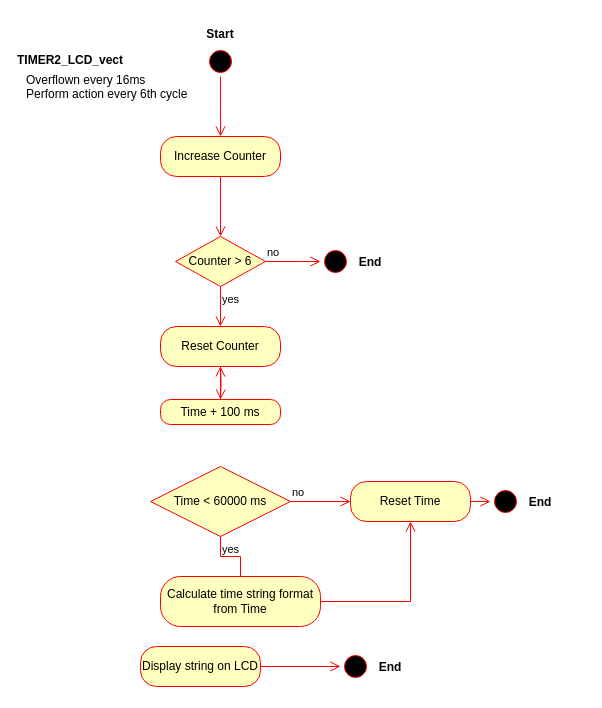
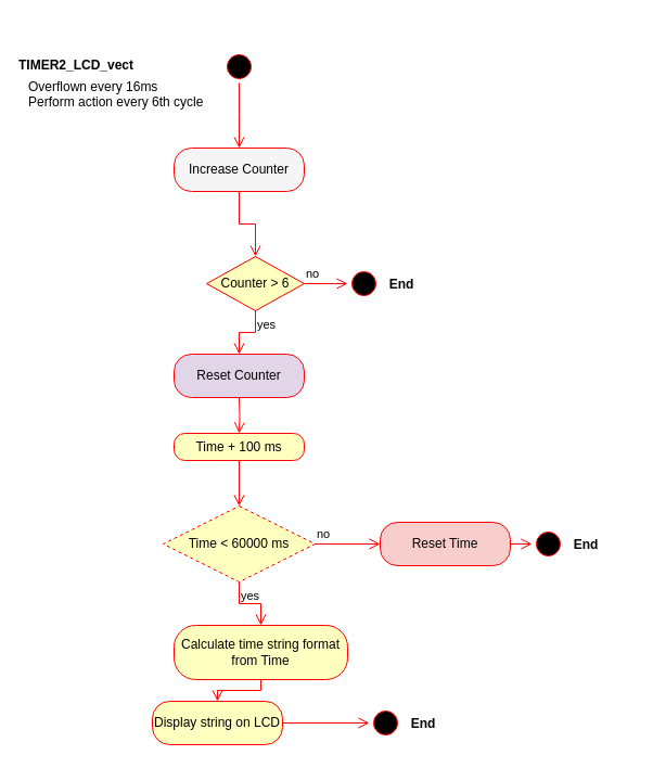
  <mxCell id="0" />
  <mxCell id="1" parent="0" />
- <mxCell id="2" value="Increase Counter" style="rounded=1;whiteSpace=wrap;html=1;arcSize=40;fontColor=#000000;fillColor=#ffffc0;strokeColor=#ff0000;" vertex="1" parent="1"><mxGeometry x="160" y="136" width="120" height="40" as="geometry" /></mxCell>
+ <mxCell id="2" value="Increase Counter" style="rounded=1;whiteSpace=wrap;html=1;arcSize=40;fontColor=#000000;fillColor=#f5f5f5;strokeColor=#ff0000;" vertex="1" parent="1"><mxGeometry x="160" y="136" width="120" height="40" as="geometry" /></mxCell>
  <mxCell id="3" value="" style="edgeStyle=orthogonalEdgeStyle;html=1;verticalAlign=bottom;endArrow=open;endSize=8;strokeColor=#ff0000;rounded=0;entryX=0.5;entryY=0;entryDx=0;entryDy=0;" edge="1" source="2" parent="1" target="6"><mxGeometry relative="1" as="geometry"><mxPoint x="220" y="236" as="targetPoint" /></mxGeometry></mxCell>
  <mxCell id="4" value="TIMER2_LCD_vect" style="text;align=center;fontStyle=1;verticalAlign=middle;spacingLeft=3;spacingRight=3;strokeColor=none;rotatable=0;points=[[0,0.5],[1,0.5]];portConstraint=eastwest;" vertex="1" parent="1"><mxGeometry x="30" y="46" width="80" height="26" as="geometry" /></mxCell>
  <mxCell id="5" value="Overflown every 16ms&#10;Perform action every 6th cycle" style="text;strokeColor=none;fillColor=none;align=left;verticalAlign=top;spacingLeft=4;spacingRight=4;overflow=hidden;rotatable=0;points=[[0,0.5],[1,0.5]];portConstraint=eastwest;" vertex="1" parent="1"><mxGeometry x="20" y="66" width="180" height="60" as="geometry" /></mxCell>
- <mxCell id="6" value="Counter &amp;gt; 6" style="rhombus;whiteSpace=wrap;html=1;fillColor=#ffffc0;strokeColor=#ff0000;" vertex="1" parent="1"><mxGeometry x="175" y="236" width="90" height="50" as="geometry" /></mxCell>
+ <mxCell id="6" value="Counter &amp;gt; 6" style="rhombus;whiteSpace=wrap;html=1;fillColor=#ffffc0;strokeColor=#ff0000;" vertex="1" parent="1"><mxGeometry x="190" y="236" width="90" height="50" as="geometry" /></mxCell>
  <mxCell id="7" value="no" style="edgeStyle=orthogonalEdgeStyle;html=1;align=left;verticalAlign=bottom;endArrow=open;endSize=8;strokeColor=#ff0000;rounded=0;entryX=0;entryY=0.5;entryDx=0;entryDy=0;" edge="1" source="6" parent="1" target="20"><mxGeometry x="-1" relative="1" as="geometry"><mxPoint x="380" y="261" as="targetPoint" /><Array as="points"><mxPoint x="300" y="261" /><mxPoint x="300" y="261" /></Array></mxGeometry></mxCell>
  <mxCell id="8" value="yes" style="edgeStyle=orthogonalEdgeStyle;html=1;align=left;verticalAlign=top;endArrow=open;endSize=8;strokeColor=#ff0000;rounded=0;entryX=0.5;entryY=0;entryDx=0;entryDy=0;" edge="1" source="6" parent="1" target="22"><mxGeometry x="-1" relative="1" as="geometry"><mxPoint x="220" y="336" as="targetPoint" /><Array as="points" /></mxGeometry></mxCell>
- <mxCell id="9" value="Reset Time" style="rounded=1;whiteSpace=wrap;html=1;arcSize=40;fontColor=#000000;fillColor=#ffffc0;strokeColor=#ff0000;" vertex="1" parent="1"><mxGeometry x="350" y="481" width="120" height="40" as="geometry" /></mxCell>
+ <mxCell id="9" value="Reset Time" style="rounded=1;whiteSpace=wrap;html=1;arcSize=40;fontColor=#000000;fillColor=#f8cecc;strokeColor=#ff0000;" vertex="1" parent="1"><mxGeometry x="350" y="481" width="120" height="40" as="geometry" /></mxCell>
  <mxCell id="10" value="Time + 100 ms" style="rounded=1;whiteSpace=wrap;html=1;arcSize=40;fontColor=#000000;fillColor=#ffffc0;strokeColor=#ff0000;" vertex="1" parent="1"><mxGeometry x="160" y="399" width="120" height="25" as="geometry" /></mxCell>
- <mxCell id="11" value="" style="edgeStyle=orthogonalEdgeStyle;html=1;verticalAlign=bottom;endArrow=open;endSize=8;strokeColor=#ff0000;rounded=0;" edge="1" source="10" parent="1" target="22"><mxGeometry relative="1" as="geometry"><mxPoint x="220" y="436" as="targetPoint" /></mxGeometry></mxCell>
- <mxCell id="12" value="Time &amp;lt; 60000 ms" style="rhombus;whiteSpace=wrap;html=1;fillColor=#ffffc0;strokeColor=#ff0000;" vertex="1" parent="1"><mxGeometry x="150" y="466" width="140" height="70" as="geometry" /></mxCell>
- <mxCell id="13" value="yes" style="edgeStyle=orthogonalEdgeStyle;html=1;align=left;verticalAlign=top;endArrow=none;endSize=8;strokeColor=#ff0000;rounded=0;exitX=0.5;exitY=1;exitDx=0;exitDy=0;entryX=0.5;entryY=0;entryDx=0;entryDy=0;" edge="1" parent="1" source="12" target="14"><mxGeometry x="-1" relative="1" as="geometry"><mxPoint x="220" y="576" as="targetPoint" /><mxPoint x="170" y="536" as="sourcePoint" /><Array as="points" /></mxGeometry></mxCell>
+ <mxCell id="11" value="" style="edgeStyle=orthogonalEdgeStyle;html=1;verticalAlign=bottom;endArrow=open;endSize=8;strokeColor=#ff0000;rounded=0;entryX=0.5;entryY=0;entryDx=0;entryDy=0;" edge="1" source="10" parent="1" target="12"><mxGeometry relative="1" as="geometry"><mxPoint x="220" y="436" as="targetPoint" /></mxGeometry></mxCell>
+ <mxCell id="12" value="Time &amp;lt; 60000 ms" style="rhombus;whiteSpace=wrap;html=1;fillColor=#ffffc0;strokeColor=#ff0000;dashed=1;" vertex="1" parent="1"><mxGeometry x="150" y="466" width="140" height="70" as="geometry" /></mxCell>
+ <mxCell id="13" value="yes" style="edgeStyle=orthogonalEdgeStyle;html=1;align=left;verticalAlign=top;endArrow=open;endSize=8;strokeColor=#ff0000;rounded=0;exitX=0.5;exitY=1;exitDx=0;exitDy=0;entryX=0.5;entryY=0;entryDx=0;entryDy=0;" edge="1" parent="1" source="12" target="14"><mxGeometry x="-1" relative="1" as="geometry"><mxPoint x="220" y="576" as="targetPoint" /><mxPoint x="170" y="536" as="sourcePoint" /><Array as="points" /></mxGeometry></mxCell>
  <mxCell id="14" value="Calculate time string format from Time" style="rounded=1;whiteSpace=wrap;html=1;arcSize=40;fontColor=#000000;fillColor=#ffffc0;strokeColor=#ff0000;" vertex="1" parent="1"><mxGeometry x="160" y="576" width="160" height="50" as="geometry" /></mxCell>
- <mxCell id="15" value="" style="edgeStyle=orthogonalEdgeStyle;html=1;verticalAlign=bottom;endArrow=open;endSize=8;strokeColor=#ff0000;rounded=0;" edge="1" source="14" parent="1" target="9"><mxGeometry relative="1" as="geometry"><mxPoint x="220" y="676" as="targetPoint" /></mxGeometry></mxCell>
+ <mxCell id="15" value="" style="edgeStyle=orthogonalEdgeStyle;html=1;verticalAlign=bottom;endArrow=open;endSize=8;strokeColor=#ff0000;rounded=0;entryX=0.5;entryY=0;entryDx=0;entryDy=0;" edge="1" source="14" parent="1" target="16"><mxGeometry relative="1" as="geometry"><mxPoint x="220" y="676" as="targetPoint" /></mxGeometry></mxCell>
  <mxCell id="16" value="Display string on LCD" style="rounded=1;whiteSpace=wrap;html=1;arcSize=40;fontColor=#000000;fillColor=#ffffc0;strokeColor=#ff0000;" vertex="1" parent="1"><mxGeometry x="140" y="646" width="120" height="40" as="geometry" /></mxCell>
  <mxCell id="17" value="" style="ellipse;html=1;shape=startState;fillColor=#000000;strokeColor=#ff0000;" vertex="1" parent="1"><mxGeometry x="205" y="46" width="30" height="30" as="geometry" /></mxCell>
  <mxCell id="18" value="" style="edgeStyle=orthogonalEdgeStyle;html=1;verticalAlign=bottom;endArrow=open;endSize=8;strokeColor=#ff0000;rounded=0;" edge="1" source="17" parent="1"><mxGeometry relative="1" as="geometry"><mxPoint x="220" y="136" as="targetPoint" /></mxGeometry></mxCell>
- <mxCell id="19" value="Start" style="text;align=center;fontStyle=1;verticalAlign=middle;spacingLeft=3;spacingRight=3;strokeColor=none;rotatable=0;points=[[0,0.5],[1,0.5]];portConstraint=eastwest;" vertex="1" parent="1"><mxGeometry x="180" y="20" width="80" height="26" as="geometry" /></mxCell>
  <mxCell id="20" value="" style="ellipse;html=1;shape=startState;fillColor=#000000;strokeColor=#ff0000;" vertex="1" parent="1"><mxGeometry x="320" y="246" width="30" height="30" as="geometry" /></mxCell>
  <mxCell id="21" value="no" style="edgeStyle=orthogonalEdgeStyle;html=1;align=left;verticalAlign=bottom;endArrow=open;endSize=8;strokeColor=#ff0000;rounded=0;exitX=1;exitY=0.5;exitDx=0;exitDy=0;" edge="1" parent="1" source="12"><mxGeometry x="-1" relative="1" as="geometry"><mxPoint x="350" y="501" as="targetPoint" /><mxPoint x="275" y="271" as="sourcePoint" /><Array as="points"><mxPoint x="350" y="501" /><mxPoint x="350" y="501" /></Array></mxGeometry></mxCell>
- <mxCell id="22" value="Reset Counter" style="rounded=1;whiteSpace=wrap;html=1;arcSize=40;fontColor=#000000;fillColor=#ffffc0;strokeColor=#ff0000;" vertex="1" parent="1"><mxGeometry x="160" y="326" width="120" height="40" as="geometry" /></mxCell>
+ <mxCell id="22" value="Reset Counter" style="rounded=1;whiteSpace=wrap;html=1;arcSize=40;fontColor=#000000;fillColor=#e1d5e7;strokeColor=#ff0000;" vertex="1" parent="1"><mxGeometry x="160" y="326" width="120" height="40" as="geometry" /></mxCell>
  <mxCell id="23" value="" style="edgeStyle=orthogonalEdgeStyle;html=1;verticalAlign=bottom;endArrow=open;endSize=8;strokeColor=#ff0000;rounded=0;entryX=0.5;entryY=0;entryDx=0;entryDy=0;" edge="1" parent="1" target="10"><mxGeometry relative="1" as="geometry"><mxPoint x="230" y="476" as="targetPoint" /><mxPoint x="220" y="366" as="sourcePoint" /></mxGeometry></mxCell>
  <mxCell id="24" value="End" style="text;align=center;fontStyle=1;verticalAlign=middle;spacingLeft=3;spacingRight=3;strokeColor=none;rotatable=0;points=[[0,0.5],[1,0.5]];portConstraint=eastwest;" vertex="1" parent="1"><mxGeometry x="330" y="248" width="80" height="26" as="geometry" /></mxCell>
  <mxCell id="25" value="" style="ellipse;html=1;shape=startState;fillColor=#000000;strokeColor=#ff0000;" vertex="1" parent="1"><mxGeometry x="490" y="486" width="30" height="30" as="geometry" /></mxCell>
  <mxCell id="26" value="End" style="text;align=center;fontStyle=1;verticalAlign=middle;spacingLeft=3;spacingRight=3;strokeColor=none;rotatable=0;points=[[0,0.5],[1,0.5]];portConstraint=eastwest;" vertex="1" parent="1"><mxGeometry x="500" y="488" width="80" height="26" as="geometry" /></mxCell>
  <mxCell id="27" value="" style="edgeStyle=orthogonalEdgeStyle;html=1;verticalAlign=bottom;endArrow=open;endSize=8;strokeColor=#ff0000;rounded=0;entryX=0;entryY=0.5;entryDx=0;entryDy=0;exitX=1;exitY=0.5;exitDx=0;exitDy=0;" edge="1" parent="1" source="9" target="25"><mxGeometry relative="1" as="geometry"><mxPoint x="230" y="246" as="targetPoint" /><mxPoint x="230" y="186" as="sourcePoint" /></mxGeometry></mxCell>
  <mxCell id="28" value="" style="ellipse;html=1;shape=startState;fillColor=#000000;strokeColor=#ff0000;" vertex="1" parent="1"><mxGeometry x="340" y="651" width="30" height="30" as="geometry" /></mxCell>
  <mxCell id="29" value="End" style="text;align=center;fontStyle=1;verticalAlign=middle;spacingLeft=3;spacingRight=3;strokeColor=none;rotatable=0;points=[[0,0.5],[1,0.5]];portConstraint=eastwest;" vertex="1" parent="1"><mxGeometry x="350" y="653" width="80" height="26" as="geometry" /></mxCell>
  <mxCell id="30" value="" style="edgeStyle=orthogonalEdgeStyle;html=1;verticalAlign=bottom;endArrow=open;endSize=8;strokeColor=#ff0000;rounded=0;entryX=0;entryY=0.5;entryDx=0;entryDy=0;exitX=1;exitY=0.5;exitDx=0;exitDy=0;" edge="1" parent="1" target="28" source="16"><mxGeometry relative="1" as="geometry"><mxPoint x="80" y="411" as="targetPoint" /><mxPoint x="320" y="666" as="sourcePoint" /></mxGeometry></mxCell>
